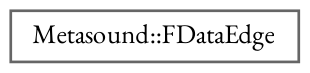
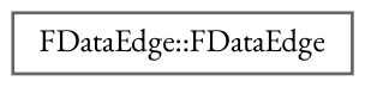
  digraph {
    rankdir=LR
    fontname="EB Garamond"
-   n1 [color=grey40 fillcolor=white fontname="EB Garamond" fontsize=10 height=0.2 label="Metasound::FDataEdge" shape=box style=filled width=0.4]
+   n1 [color=grey40 fillcolor=white fontname="EB Garamond" fontsize=10 height=0.2 label="FDataEdge::FDataEdge" shape=box style=filled width=0.4]
  }
